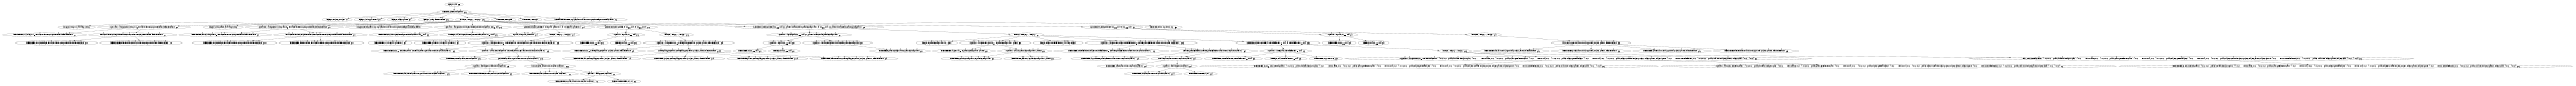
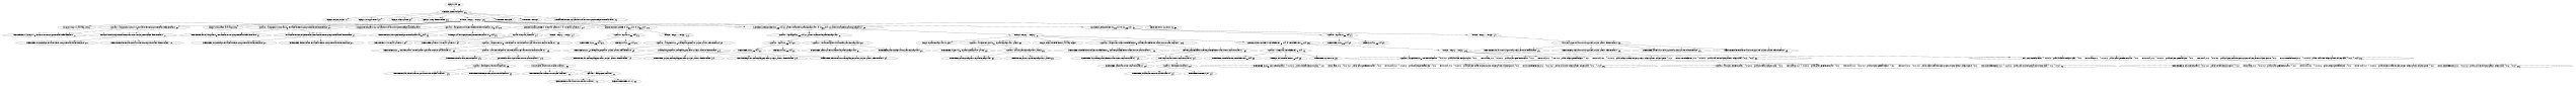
  digraph {
    n1 [label=<(METHOD,getNestedCreator)<SUB>606</SUB>>]
    n2 [label=<(PARAM,Project project)<SUB>607</SUB>>]
    n3 [label=<(PARAM,String parentUri)<SUB>607</SUB>>]
    n4 [label=<(PARAM,Object parent)<SUB>607</SUB>>]
    n5 [label=<(PARAM,String elementName)<SUB>608</SUB>>]
    n6 [label=<(BLOCK,&lt;empty&gt;,&lt;empty&gt;)<SUB>608</SUB>>]
    n7 [label=<(MODIFIER,PRIVATE)>]
    n8 [label=<(MODIFIER,VIRTUAL)>]
    n9 [label=<(METHOD_RETURN,org.apache.tools.ant.IntrospectionHelper$NestedCreator)<SUB>606</SUB>>]
    n10 [label=<(PARAM,this)<SUB>606</SUB>>]
    n11 [label=<(LOCAL,String uri: java.lang.String)>]
    n12 [label=<(&lt;operator&gt;.assignment,String uri = extractUriFromComponentName(elementName))<SUB>610</SUB>>]
    n13 [label=<(LOCAL,String name: java.lang.String)>]
    n14 [label=<(&lt;operator&gt;.assignment,String name = extractNameFromComponentName(elementName))<SUB>611</SUB>>]
    n15 [label=<(LOCAL,NestedCreator nc: org.apache.tools.ant.IntrospectionHelper$NestedCreator)>]
    n16 [label=<(&lt;operator&gt;.assignment,IntrospectionHelper$NestedCreator nc = null)<SUB>613</SUB>>]
    n17 [label=<(CONTROL_STRUCTURE,if (uri.equals(parentUri)),if (uri.equals(parentUri)))<SUB>614</SUB>>]
    n18 [label=<(CONTROL_STRUCTURE,if (nc == null),if (nc == null))<SUB>618</SUB>>]
    n19 [label=<(CONTROL_STRUCTURE,if (nc == null &amp;&amp; parent instanceof DynamicConfigurator),if (nc == null &amp;&amp; parent instanceof DynamicConfigurator))<SUB>621</SUB>>]
    n20 [label=<(CONTROL_STRUCTURE,if (nc == null),if (nc == null))<SUB>647</SUB>>]
    n21 [label=<(RETURN,return nc;,return nc;)<SUB>650</SUB>>]
    n22 [label=<(IDENTIFIER,uri,String uri = extractUriFromComponentName(elementName))<SUB>610</SUB>>]
    n23 [label=<(extractUriFromComponentName,extractUriFromComponentName(elementName))<SUB>610</SUB>>]
    n24 [label=<(IDENTIFIER,name,String name = extractNameFromComponentName(elementName))<SUB>611</SUB>>]
    n25 [label=<(extractNameFromComponentName,extractNameFromComponentName(elementName))<SUB>611</SUB>>]
    n26 [label=<(IDENTIFIER,nc,IntrospectionHelper$NestedCreator nc = null)<SUB>613</SUB>>]
    n27 [label=<(LITERAL,null,IntrospectionHelper$NestedCreator nc = null)<SUB>613</SUB>>]
    n28 [label=<(equals,uri.equals(parentUri))<SUB>614</SUB>>]
    n29 [label=<(BLOCK,&lt;empty&gt;,&lt;empty&gt;)<SUB>614</SUB>>]
    n30 [label=<(&lt;operator&gt;.equals,nc == null)<SUB>618</SUB>>]
    n31 [label=<(BLOCK,&lt;empty&gt;,&lt;empty&gt;)<SUB>618</SUB>>]
    n32 [label=<(&lt;operator&gt;.logicalAnd,nc == null &amp;&amp; parent instanceof DynamicConfigurator)<SUB>621</SUB>>]
    n33 [label=<(BLOCK,&lt;empty&gt;,&lt;empty&gt;)<SUB>621</SUB>>]
    n34 [label=<(&lt;operator&gt;.equals,nc == null)<SUB>647</SUB>>]
    n35 [label=<(BLOCK,&lt;empty&gt;,&lt;empty&gt;)<SUB>647</SUB>>]
    n36 [label=<(IDENTIFIER,ProjectHelper,extractUriFromComponentName(elementName))<SUB>610</SUB>>]
    n37 [label=<(IDENTIFIER,elementName,extractUriFromComponentName(elementName))<SUB>610</SUB>>]
    n38 [label=<(IDENTIFIER,ProjectHelper,extractNameFromComponentName(elementName))<SUB>611</SUB>>]
    n39 [label=<(IDENTIFIER,elementName,extractNameFromComponentName(elementName))<SUB>611</SUB>>]
    n40 [label=<(IDENTIFIER,uri,uri.equals(parentUri))<SUB>614</SUB>>]
    n41 [label=<(IDENTIFIER,parentUri,uri.equals(parentUri))<SUB>614</SUB>>]
    n42 [label=<(&lt;operator&gt;.assignment,nc = (NestedCreator) nestedCreators.get(name.toLowerCase(Locale.US)))<SUB>615</SUB>>]
    n43 [label=<(IDENTIFIER,nc,nc = (NestedCreator) nestedCreators.get(name.toLowerCase(Locale.US)))<SUB>615</SUB>>]
    n44 [label=<(&lt;operator&gt;.cast,(NestedCreator) nestedCreators.get(name.toLowerCase(Locale.US)))<SUB>615</SUB>>]
    n45 [label=<(TYPE_REF,NestedCreator,NestedCreator)<SUB>615</SUB>>]
    n46 [label=<(get,nestedCreators.get(name.toLowerCase(Locale.US)))<SUB>615</SUB>>]
    n47 [label=<(&lt;operator&gt;.fieldAccess,this.nestedCreators)<SUB>615</SUB>>]
    n48 [label=<(toLowerCase,name.toLowerCase(Locale.US))<SUB>616</SUB>>]
    n49 [label=<(IDENTIFIER,this,nestedCreators.get(name.toLowerCase(Locale.US)))<SUB>615</SUB>>]
    n50 [label=<(FIELD_IDENTIFIER,nestedCreators,nestedCreators)<SUB>615</SUB>>]
    n51 [label=<(IDENTIFIER,name,name.toLowerCase(Locale.US))<SUB>616</SUB>>]
    n52 [label=<(&lt;operator&gt;.fieldAccess,Locale.US)<SUB>616</SUB>>]
    n53 [label=<(IDENTIFIER,Locale,name.toLowerCase(Locale.US))<SUB>616</SUB>>]
    n54 [label=<(FIELD_IDENTIFIER,US,US)<SUB>616</SUB>>]
    n55 [label=<(IDENTIFIER,nc,nc == null)<SUB>618</SUB>>]
    n56 [label=<(LITERAL,null,nc == null)<SUB>618</SUB>>]
    n57 [label=<(&lt;operator&gt;.assignment,nc = createAddTypeCreator(project, parent, elementName))<SUB>619</SUB>>]
    n58 [label=<(IDENTIFIER,nc,nc = createAddTypeCreator(project, parent, elementName))<SUB>619</SUB>>]
    n59 [label=<(createAddTypeCreator,createAddTypeCreator(project, parent, elementName))<SUB>619</SUB>>]
    n60 [label=<(IDENTIFIER,this,createAddTypeCreator(project, parent, elementName))<SUB>619</SUB>>]
    n61 [label=<(IDENTIFIER,project,createAddTypeCreator(project, parent, elementName))<SUB>619</SUB>>]
    n62 [label=<(IDENTIFIER,parent,createAddTypeCreator(project, parent, elementName))<SUB>619</SUB>>]
    n63 [label=<(IDENTIFIER,elementName,createAddTypeCreator(project, parent, elementName))<SUB>619</SUB>>]
    n64 [label=<(&lt;operator&gt;.equals,nc == null)<SUB>621</SUB>>]
    n65 [label=<(&lt;operator&gt;.instanceOf,parent instanceof DynamicConfigurator)<SUB>621</SUB>>]
    n66 [label=<(LOCAL,DynamicConfigurator dc: ANY)>]
    n67 [label=<(&lt;operator&gt;.assignment,ANY dc = (DynamicConfigurator) parent)<SUB>622</SUB>>]
    n68 [label=<(LOCAL,Object nestedElement: java.lang.Object)>]
    n69 [label=<(&lt;operator&gt;.assignment,Object nestedElement = createDynamicElement(name.toLowerCase(Locale.US)))<SUB>623</SUB>>]
    n70 [label=<(CONTROL_STRUCTURE,if (nestedElement != null),if (nestedElement != null))<SUB>625</SUB>>]
    n71 [label=<(IDENTIFIER,nc,nc == null)<SUB>621</SUB>>]
    n72 [label=<(LITERAL,null,nc == null)<SUB>621</SUB>>]
+   n73 [label=<(IDENTIFIER,parent,parent instanceof DynamicConfigurator)<SUB>621</SUB>>]
    n74 [label=<(TYPE_REF,DynamicConfigurator,DynamicConfigurator)<SUB>621</SUB>>]
    n75 [label=<(IDENTIFIER,dc,ANY dc = (DynamicConfigurator) parent)<SUB>622</SUB>>]
    n76 [label=<(&lt;operator&gt;.cast,(DynamicConfigurator) parent)<SUB>622</SUB>>]
    n77 [label=<(IDENTIFIER,nestedElement,Object nestedElement = createDynamicElement(name.toLowerCase(Locale.US)))<SUB>623</SUB>>]
    n78 [label=<(createDynamicElement,createDynamicElement(name.toLowerCase(Locale.US)))<SUB>624</SUB>>]
    n79 [label=<(&lt;operator&gt;.notEquals,nestedElement != null)<SUB>625</SUB>>]
    n80 [label=<(BLOCK,&lt;empty&gt;,&lt;empty&gt;)<SUB>625</SUB>>]
    n81 [label=<(TYPE_REF,DynamicConfigurator,DynamicConfigurator)<SUB>622</SUB>>]
    n82 [label=<(IDENTIFIER,parent,(DynamicConfigurator) parent)<SUB>622</SUB>>]
    n83 [label=<(IDENTIFIER,dc,createDynamicElement(name.toLowerCase(Locale.US)))<SUB>624</SUB>>]
    n84 [label=<(toLowerCase,name.toLowerCase(Locale.US))<SUB>624</SUB>>]
    n85 [label=<(IDENTIFIER,name,name.toLowerCase(Locale.US))<SUB>624</SUB>>]
    n86 [label=<(&lt;operator&gt;.fieldAccess,Locale.US)<SUB>624</SUB>>]
    n87 [label=<(IDENTIFIER,Locale,name.toLowerCase(Locale.US))<SUB>624</SUB>>]
    n88 [label=<(FIELD_IDENTIFIER,US,US)<SUB>624</SUB>>]
    n89 [label=<(IDENTIFIER,nestedElement,nestedElement != null)<SUB>625</SUB>>]
    n90 [label=<(LITERAL,null,nestedElement != null)<SUB>625</SUB>>]
    n91 [label=<(IDENTIFIER,nc,return nc;)<SUB>650</SUB>>]
    n92 [label=<(&lt;operator&gt;.assignment,nc = new NestedCreator() {\012\012    public boolean isPolyMorphic() {\012        return false;\012    }\012\012    public Class getElementClass() {\012        return null;\012    }\012\012    public Object getRealObject() {\012        return null;\012    }\012\012    public Object create(Project project, Object parent, Object ignore) {\012        return nestedElement;\012    }\012\012    public void store(Object parent, Object child) {\012    }\012})<SUB>626</SUB>>]
    n93 [label=<(&lt;init&gt;,new NestedCreator() {\012\012    public boolean isPolyMorphic() {\012        return false;\012    }\012\012    public Class getElementClass() {\012        return null;\012    }\012\012    public Object getRealObject() {\012        return null;\012    }\012\012    public Object create(Project project, Object parent, Object ignore) {\012        return nestedElement;\012    }\012\012    public void store(Object parent, Object child) {\012    }\012})<SUB>626</SUB>>]
    n94 [label=<(IDENTIFIER,nc,nc = new NestedCreator() {\012\012    public boolean isPolyMorphic() {\012        return false;\012    }\012\012    public Class getElementClass() {\012        return null;\012    }\012\012    public Object getRealObject() {\012        return null;\012    }\012\012    public Object create(Project project, Object parent, Object ignore) {\012        return nestedElement;\012    }\012\012    public void store(Object parent, Object child) {\012    }\012})<SUB>626</SUB>>]
    n95 [label=<(&lt;operator&gt;.alloc,new NestedCreator() {\012\012    public boolean isPolyMorphic() {\012        return false;\012    }\012\012    public Class getElementClass() {\012        return null;\012    }\012\012    public Object getRealObject() {\012        return null;\012    }\012\012    public Object create(Project project, Object parent, Object ignore) {\012        return nestedElement;\012    }\012\012    public void store(Object parent, Object child) {\012    }\012})<SUB>626</SUB>>]
    n96 [label=<(IDENTIFIER,nc,new NestedCreator() {\012\012    public boolean isPolyMorphic() {\012        return false;\012    }\012\012    public Class getElementClass() {\012        return null;\012    }\012\012    public Object getRealObject() {\012        return null;\012    }\012\012    public Object create(Project project, Object parent, Object ignore) {\012        return nestedElement;\012    }\012\012    public void store(Object parent, Object child) {\012    }\012})<SUB>626</SUB>>]
    n97 [label=<(IDENTIFIER,nc,nc == null)<SUB>647</SUB>>]
    n98 [label=<(LITERAL,null,nc == null)<SUB>647</SUB>>]
    n99 [label=<(throwNotSupported,throwNotSupported(project, parent, elementName))<SUB>648</SUB>>]
    n100 [label=<(IDENTIFIER,this,throwNotSupported(project, parent, elementName))<SUB>648</SUB>>]
    n101 [label=<(IDENTIFIER,project,throwNotSupported(project, parent, elementName))<SUB>648</SUB>>]
    n102 [label=<(IDENTIFIER,parent,throwNotSupported(project, parent, elementName))<SUB>648</SUB>>]
    n103 [label=<(IDENTIFIER,elementName,throwNotSupported(project, parent, elementName))<SUB>648</SUB>>]
    n1 -> n2
    n1 -> n3
    n1 -> n4
    n1 -> n5
    n1 -> n6
    n1 -> n7
    n1 -> n8
    n1 -> n9
    n6 -> n11
    n6 -> n12
    n6 -> n13
    n6 -> n14
    n6 -> n15
    n6 -> n16
    n6 -> n17
    n6 -> n18
    n6 -> n19
    n6 -> n20
    n6 -> n21
    n10 -> n1
    n12 -> n22
    n12 -> n23
    n14 -> n24
    n14 -> n25
    n16 -> n26
    n16 -> n27
    n17 -> n28
    n17 -> n29
    n18 -> n30
    n18 -> n31
    n19 -> n32
    n19 -> n33
    n20 -> n34
    n20 -> n35
    n23 -> n36
    n23 -> n37
    n25 -> n38
    n25 -> n39
    n28 -> n40
    n28 -> n41
    n29 -> n42
    n30 -> n55
    n30 -> n56
    n31 -> n57
    n32 -> n64
    n32 -> n65
    n33 -> n66
    n33 -> n67
    n33 -> n68
    n33 -> n69
    n33 -> n70
    n34 -> n97
    n34 -> n98
    n35 -> n99
    n42 -> n43
    n42 -> n44
    n44 -> n45
    n44 -> n46
    n46 -> n47
    n46 -> n48
    n47 -> n49
    n47 -> n50
    n48 -> n51
    n48 -> n52
    n52 -> n53
    n52 -> n54
    n57 -> n58
    n57 -> n59
    n59 -> n60
    n59 -> n61
    n59 -> n62
    n59 -> n63
    n64 -> n71
    n64 -> n72
+   n65 -> n73
    n65 -> n74
    n67 -> n75
    n67 -> n76
    n69 -> n77
    n69 -> n78
    n70 -> n79
    n70 -> n80
    n76 -> n81
    n76 -> n82
    n78 -> n83
    n78 -> n84
    n79 -> n89
    n79 -> n90
    n79 -> n91
    n80 -> n92
    n80 -> n93
    n84 -> n85
    n84 -> n86
    n86 -> n87
    n86 -> n88
    n92 -> n94
    n92 -> n95
    n93 -> n96
    n99 -> n100
    n99 -> n101
    n99 -> n102
    n99 -> n103
  }
